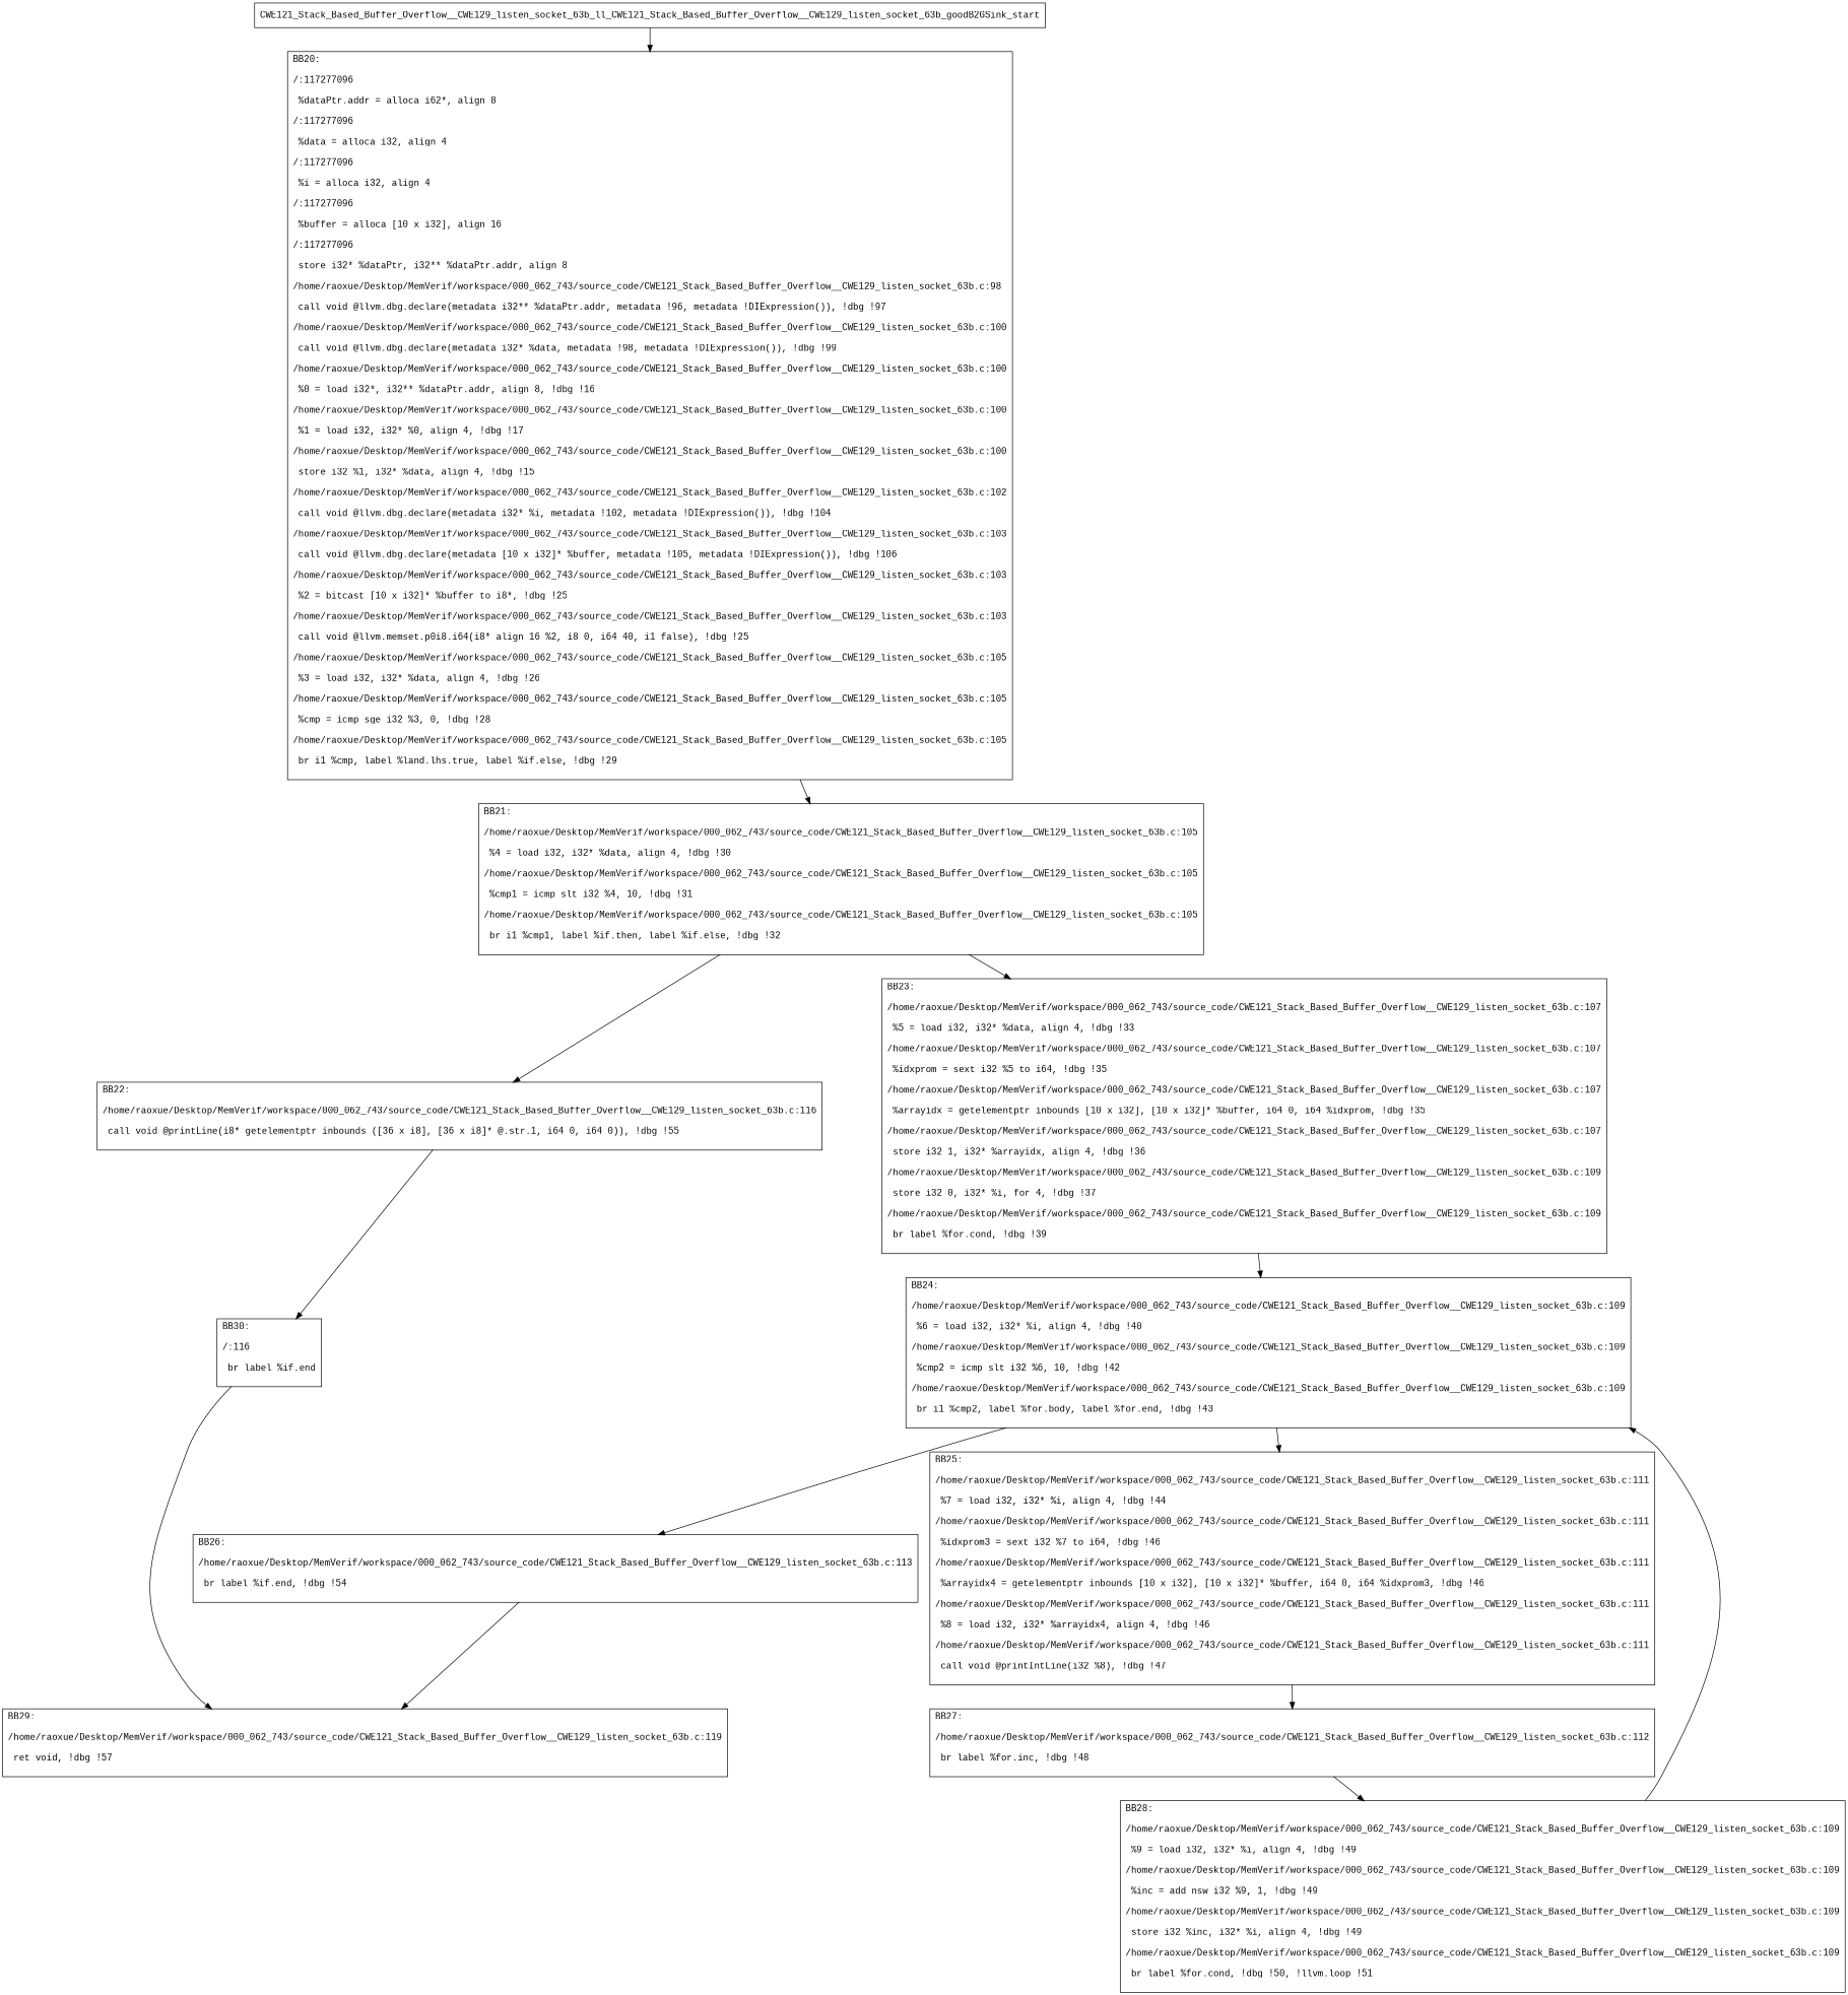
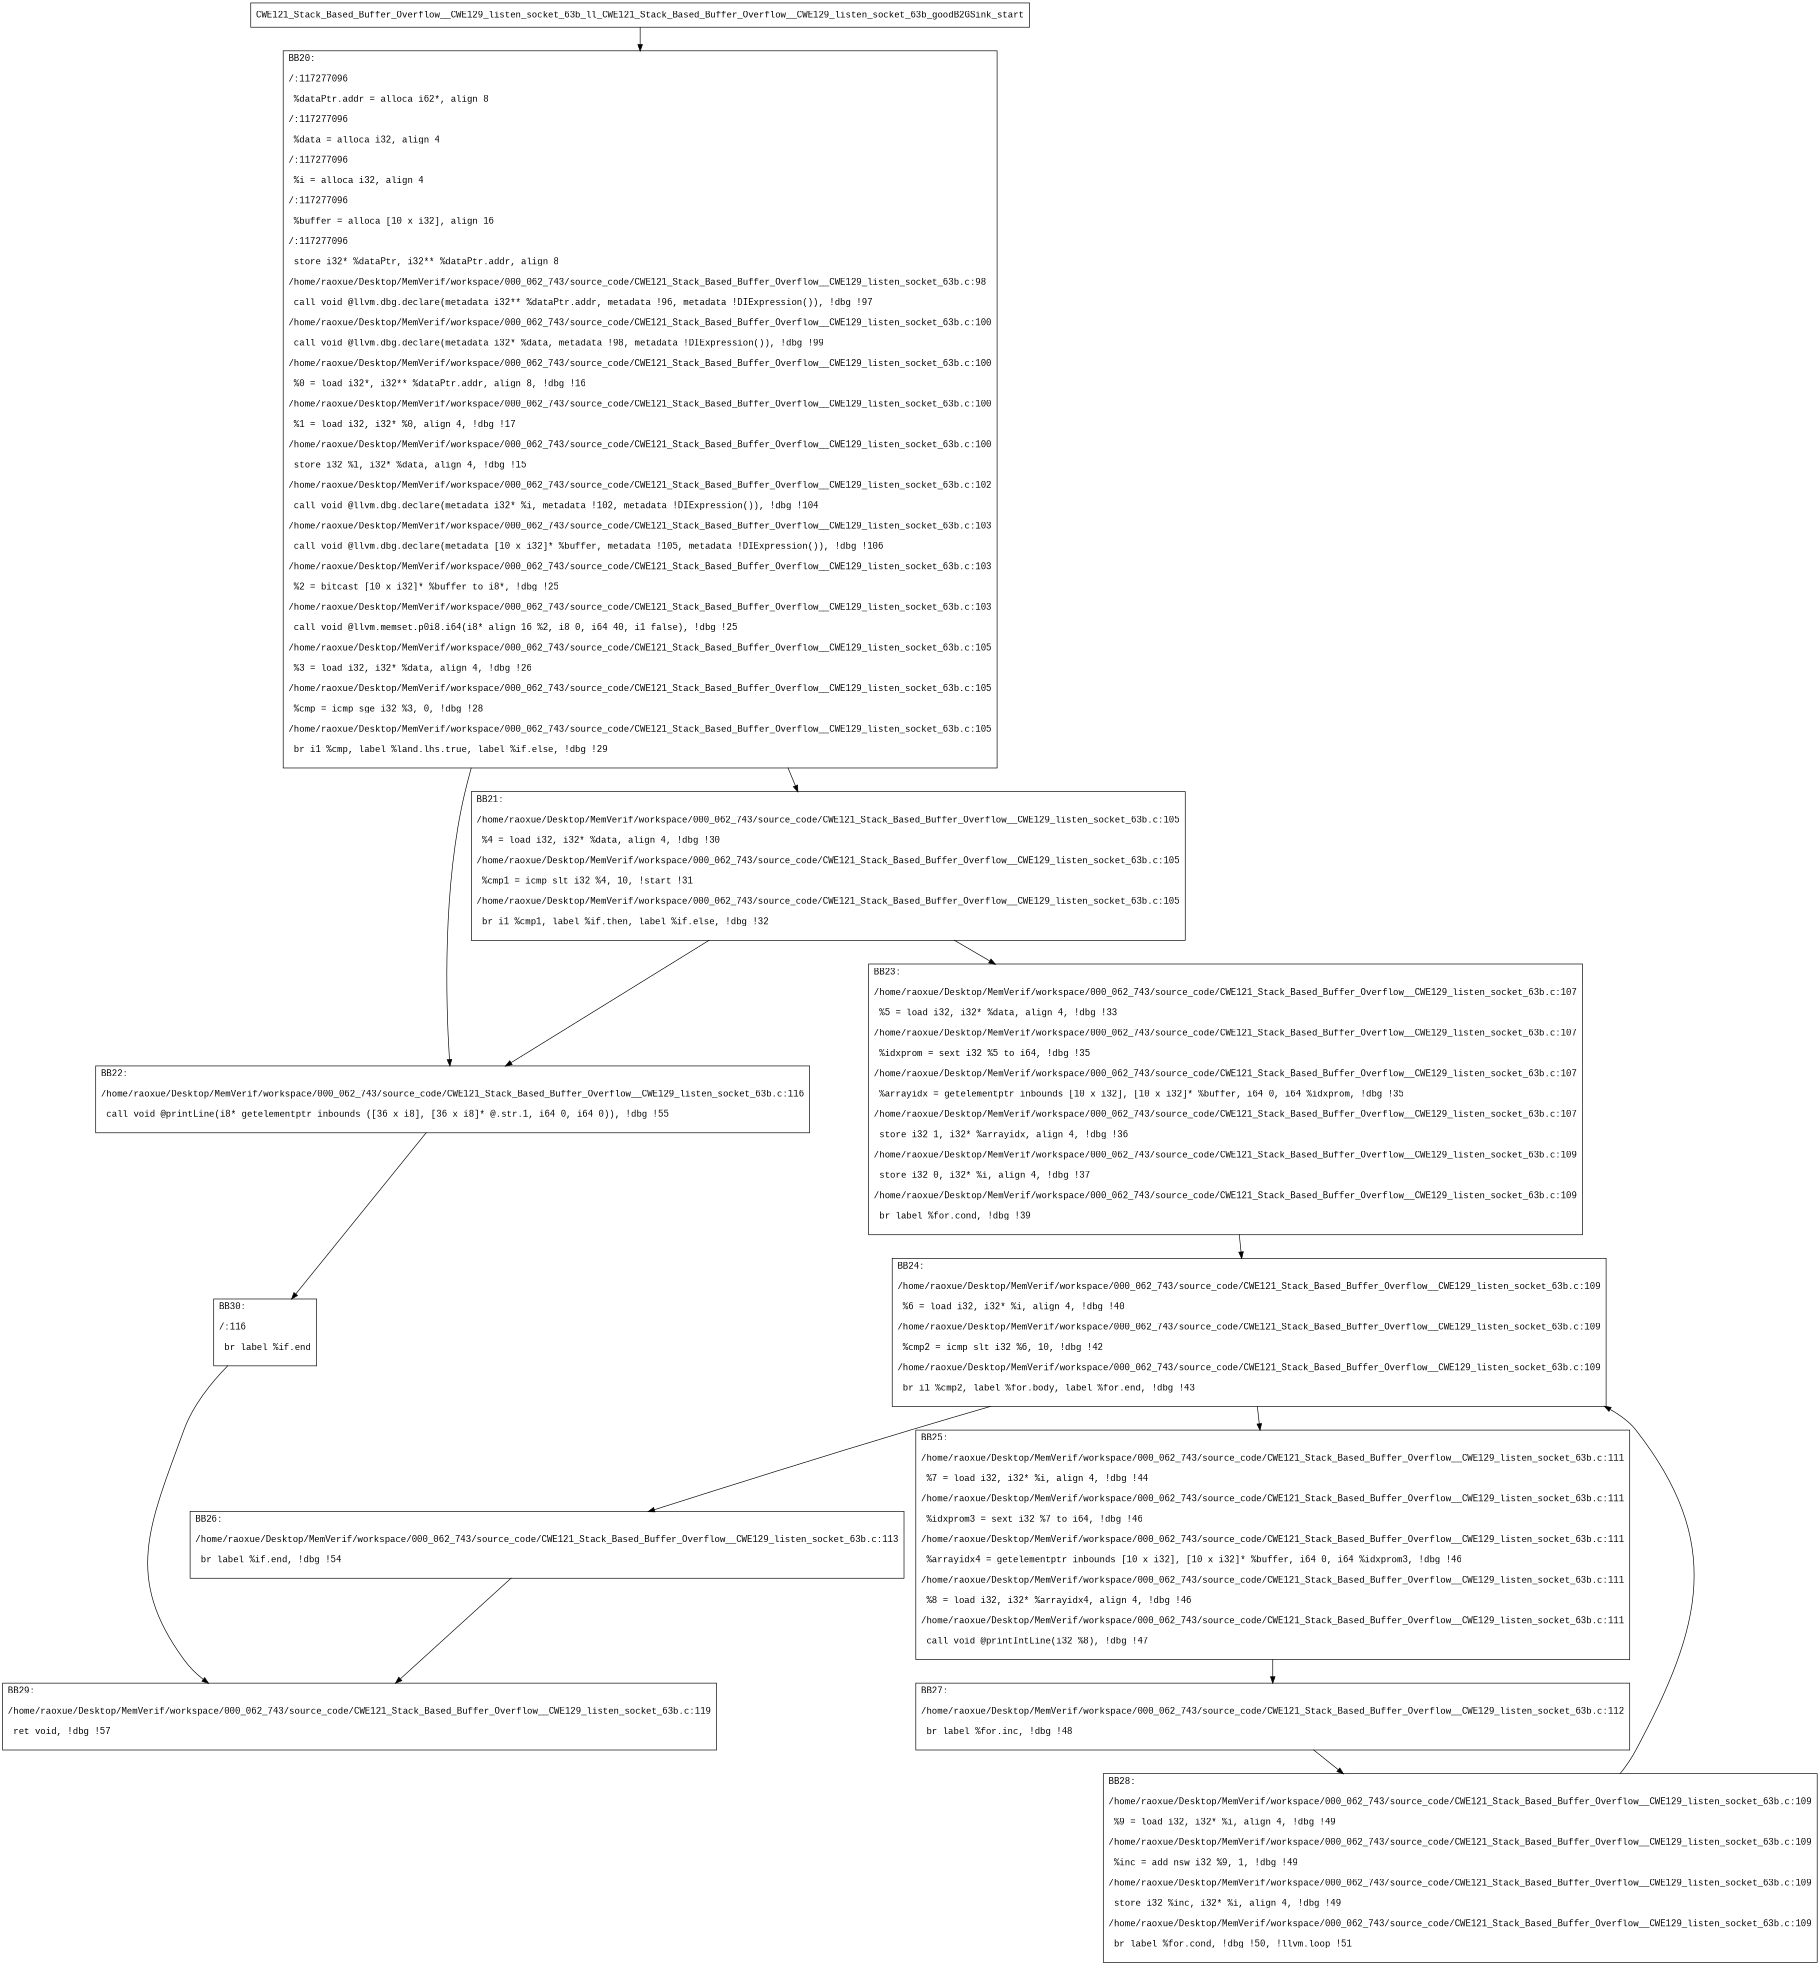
  digraph {
    fontname="Liberation Mono"
    node [fontname="Liberation Mono" shape=record]
    edge [fontname="Liberation Mono"]
    n1 [label="{CWE121_Stack_Based_Buffer_Overflow__CWE129_listen_socket_63b_ll_CWE121_Stack_Based_Buffer_Overflow__CWE129_listen_socket_63b_goodB2GSink_start}"]
    n2 [label="{BB20:\l\l/:117277096\l\n  %dataPtr.addr = alloca i62*, align 8\l\n/:117277096\l\n  %data = alloca i32, align 4\l\n/:117277096\l\n  %i = alloca i32, align 4\l\n/:117277096\l\n  %buffer = alloca [10 x i32], align 16\l\n/:117277096\l\n  store i32* %dataPtr, i32** %dataPtr.addr, align 8\l\n/home/raoxue/Desktop/MemVerif/workspace/000_062_743/source_code/CWE121_Stack_Based_Buffer_Overflow__CWE129_listen_socket_63b.c:98\l\n  call void @llvm.dbg.declare(metadata i32** %dataPtr.addr, metadata !96, metadata !DIExpression()), !dbg !97\l\n/home/raoxue/Desktop/MemVerif/workspace/000_062_743/source_code/CWE121_Stack_Based_Buffer_Overflow__CWE129_listen_socket_63b.c:100\l\n  call void @llvm.dbg.declare(metadata i32* %data, metadata !98, metadata !DIExpression()), !dbg !99\l\n/home/raoxue/Desktop/MemVerif/workspace/000_062_743/source_code/CWE121_Stack_Based_Buffer_Overflow__CWE129_listen_socket_63b.c:100\l\n  %0 = load i32*, i32** %dataPtr.addr, align 8, !dbg !16\l\n/home/raoxue/Desktop/MemVerif/workspace/000_062_743/source_code/CWE121_Stack_Based_Buffer_Overflow__CWE129_listen_socket_63b.c:100\l\n  %1 = load i32, i32* %0, align 4, !dbg !17\l\n/home/raoxue/Desktop/MemVerif/workspace/000_062_743/source_code/CWE121_Stack_Based_Buffer_Overflow__CWE129_listen_socket_63b.c:100\l\n  store i32 %1, i32* %data, align 4, !dbg !15\l\n/home/raoxue/Desktop/MemVerif/workspace/000_062_743/source_code/CWE121_Stack_Based_Buffer_Overflow__CWE129_listen_socket_63b.c:102\l\n  call void @llvm.dbg.declare(metadata i32* %i, metadata !102, metadata !DIExpression()), !dbg !104\l\n/home/raoxue/Desktop/MemVerif/workspace/000_062_743/source_code/CWE121_Stack_Based_Buffer_Overflow__CWE129_listen_socket_63b.c:103\l\n  call void @llvm.dbg.declare(metadata [10 x i32]* %buffer, metadata !105, metadata !DIExpression()), !dbg !106\l\n/home/raoxue/Desktop/MemVerif/workspace/000_062_743/source_code/CWE121_Stack_Based_Buffer_Overflow__CWE129_listen_socket_63b.c:103\l\n  %2 = bitcast [10 x i32]* %buffer to i8*, !dbg !25\l\n/home/raoxue/Desktop/MemVerif/workspace/000_062_743/source_code/CWE121_Stack_Based_Buffer_Overflow__CWE129_listen_socket_63b.c:103\l\n  call void @llvm.memset.p0i8.i64(i8* align 16 %2, i8 0, i64 40, i1 false), !dbg !25\l\n/home/raoxue/Desktop/MemVerif/workspace/000_062_743/source_code/CWE121_Stack_Based_Buffer_Overflow__CWE129_listen_socket_63b.c:105\l\n  %3 = load i32, i32* %data, align 4, !dbg !26\l\n/home/raoxue/Desktop/MemVerif/workspace/000_062_743/source_code/CWE121_Stack_Based_Buffer_Overflow__CWE129_listen_socket_63b.c:105\l\n  %cmp = icmp sge i32 %3, 0, !dbg !28\l\n/home/raoxue/Desktop/MemVerif/workspace/000_062_743/source_code/CWE121_Stack_Based_Buffer_Overflow__CWE129_listen_socket_63b.c:105\l\n  br i1 %cmp, label %land.lhs.true, label %if.else, !dbg !29\l\n}"]
-   n3 [label="{BB21:\l\l/home/raoxue/Desktop/MemVerif/workspace/000_062_743/source_code/CWE121_Stack_Based_Buffer_Overflow__CWE129_listen_socket_63b.c:105\l\n  %4 = load i32, i32* %data, align 4, !dbg !30\l\n/home/raoxue/Desktop/MemVerif/workspace/000_062_743/source_code/CWE121_Stack_Based_Buffer_Overflow__CWE129_listen_socket_63b.c:105\l\n  %cmp1 = icmp slt i32 %4, 10, !dbg !31\l\n/home/raoxue/Desktop/MemVerif/workspace/000_062_743/source_code/CWE121_Stack_Based_Buffer_Overflow__CWE129_listen_socket_63b.c:105\l\n  br i1 %cmp1, label %if.then, label %if.else, !dbg !32\l\n}"]
+   n3 [label="{BB21:\l\l/home/raoxue/Desktop/MemVerif/workspace/000_062_743/source_code/CWE121_Stack_Based_Buffer_Overflow__CWE129_listen_socket_63b.c:105\l\n  %4 = load i32, i32* %data, align 4, !dbg !30\l\n/home/raoxue/Desktop/MemVerif/workspace/000_062_743/source_code/CWE121_Stack_Based_Buffer_Overflow__CWE129_listen_socket_63b.c:105\l\n  %cmp1 = icmp slt i32 %4, 10, !start !31\l\n/home/raoxue/Desktop/MemVerif/workspace/000_062_743/source_code/CWE121_Stack_Based_Buffer_Overflow__CWE129_listen_socket_63b.c:105\l\n  br i1 %cmp1, label %if.then, label %if.else, !dbg !32\l\n}"]
    n4 [label="{BB22:\l\l/home/raoxue/Desktop/MemVerif/workspace/000_062_743/source_code/CWE121_Stack_Based_Buffer_Overflow__CWE129_listen_socket_63b.c:116\l\n  call void @printLine(i8* getelementptr inbounds ([36 x i8], [36 x i8]* @.str.1, i64 0, i64 0)), !dbg !55\l\n}"]
-   n5 [label="{BB23:\l\l/home/raoxue/Desktop/MemVerif/workspace/000_062_743/source_code/CWE121_Stack_Based_Buffer_Overflow__CWE129_listen_socket_63b.c:107\l\n  %5 = load i32, i32* %data, align 4, !dbg !33\l\n/home/raoxue/Desktop/MemVerif/workspace/000_062_743/source_code/CWE121_Stack_Based_Buffer_Overflow__CWE129_listen_socket_63b.c:107\l\n  %idxprom = sext i32 %5 to i64, !dbg !35\l\n/home/raoxue/Desktop/MemVerif/workspace/000_062_743/source_code/CWE121_Stack_Based_Buffer_Overflow__CWE129_listen_socket_63b.c:107\l\n  %arrayidx = getelementptr inbounds [10 x i32], [10 x i32]* %buffer, i64 0, i64 %idxprom, !dbg !35\l\n/home/raoxue/Desktop/MemVerif/workspace/000_062_743/source_code/CWE121_Stack_Based_Buffer_Overflow__CWE129_listen_socket_63b.c:107\l\n  store i32 1, i32* %arrayidx, align 4, !dbg !36\l\n/home/raoxue/Desktop/MemVerif/workspace/000_062_743/source_code/CWE121_Stack_Based_Buffer_Overflow__CWE129_listen_socket_63b.c:109\l\n  store i32 0, i32* %i, for 4, !dbg !37\l\n/home/raoxue/Desktop/MemVerif/workspace/000_062_743/source_code/CWE121_Stack_Based_Buffer_Overflow__CWE129_listen_socket_63b.c:109\l\n  br label %for.cond, !dbg !39\l\n}"]
+   n5 [label="{BB23:\l\l/home/raoxue/Desktop/MemVerif/workspace/000_062_743/source_code/CWE121_Stack_Based_Buffer_Overflow__CWE129_listen_socket_63b.c:107\l\n  %5 = load i32, i32* %data, align 4, !dbg !33\l\n/home/raoxue/Desktop/MemVerif/workspace/000_062_743/source_code/CWE121_Stack_Based_Buffer_Overflow__CWE129_listen_socket_63b.c:107\l\n  %idxprom = sext i32 %5 to i64, !dbg !35\l\n/home/raoxue/Desktop/MemVerif/workspace/000_062_743/source_code/CWE121_Stack_Based_Buffer_Overflow__CWE129_listen_socket_63b.c:107\l\n  %arrayidx = getelementptr inbounds [10 x i32], [10 x i32]* %buffer, i64 0, i64 %idxprom, !dbg !35\l\n/home/raoxue/Desktop/MemVerif/workspace/000_062_743/source_code/CWE121_Stack_Based_Buffer_Overflow__CWE129_listen_socket_63b.c:107\l\n  store i32 1, i32* %arrayidx, align 4, !dbg !36\l\n/home/raoxue/Desktop/MemVerif/workspace/000_062_743/source_code/CWE121_Stack_Based_Buffer_Overflow__CWE129_listen_socket_63b.c:109\l\n  store i32 0, i32* %i, align 4, !dbg !37\l\n/home/raoxue/Desktop/MemVerif/workspace/000_062_743/source_code/CWE121_Stack_Based_Buffer_Overflow__CWE129_listen_socket_63b.c:109\l\n  br label %for.cond, !dbg !39\l\n}"]
    n6 [label="{BB30:\l\l/:116\l\n  br label %if.end\l\n}"]
    n7 [label="{BB24:\l\l/home/raoxue/Desktop/MemVerif/workspace/000_062_743/source_code/CWE121_Stack_Based_Buffer_Overflow__CWE129_listen_socket_63b.c:109\l\n  %6 = load i32, i32* %i, align 4, !dbg !40\l\n/home/raoxue/Desktop/MemVerif/workspace/000_062_743/source_code/CWE121_Stack_Based_Buffer_Overflow__CWE129_listen_socket_63b.c:109\l\n  %cmp2 = icmp slt i32 %6, 10, !dbg !42\l\n/home/raoxue/Desktop/MemVerif/workspace/000_062_743/source_code/CWE121_Stack_Based_Buffer_Overflow__CWE129_listen_socket_63b.c:109\l\n  br i1 %cmp2, label %for.body, label %for.end, !dbg !43\l\n}"]
    n8 [label="{BB29:\l\l/home/raoxue/Desktop/MemVerif/workspace/000_062_743/source_code/CWE121_Stack_Based_Buffer_Overflow__CWE129_listen_socket_63b.c:119\l\n  ret void, !dbg !57\l\n}"]
    n9 [label="{BB25:\l\l/home/raoxue/Desktop/MemVerif/workspace/000_062_743/source_code/CWE121_Stack_Based_Buffer_Overflow__CWE129_listen_socket_63b.c:111\l\n  %7 = load i32, i32* %i, align 4, !dbg !44\l\n/home/raoxue/Desktop/MemVerif/workspace/000_062_743/source_code/CWE121_Stack_Based_Buffer_Overflow__CWE129_listen_socket_63b.c:111\l\n  %idxprom3 = sext i32 %7 to i64, !dbg !46\l\n/home/raoxue/Desktop/MemVerif/workspace/000_062_743/source_code/CWE121_Stack_Based_Buffer_Overflow__CWE129_listen_socket_63b.c:111\l\n  %arrayidx4 = getelementptr inbounds [10 x i32], [10 x i32]* %buffer, i64 0, i64 %idxprom3, !dbg !46\l\n/home/raoxue/Desktop/MemVerif/workspace/000_062_743/source_code/CWE121_Stack_Based_Buffer_Overflow__CWE129_listen_socket_63b.c:111\l\n  %8 = load i32, i32* %arrayidx4, align 4, !dbg !46\l\n/home/raoxue/Desktop/MemVerif/workspace/000_062_743/source_code/CWE121_Stack_Based_Buffer_Overflow__CWE129_listen_socket_63b.c:111\l\n  call void @printIntLine(i32 %8), !dbg !47\l\n}"]
    n10 [label="{BB26:\l\l/home/raoxue/Desktop/MemVerif/workspace/000_062_743/source_code/CWE121_Stack_Based_Buffer_Overflow__CWE129_listen_socket_63b.c:113\l\n  br label %if.end, !dbg !54\l\n}"]
    n11 [label="{BB27:\l\l/home/raoxue/Desktop/MemVerif/workspace/000_062_743/source_code/CWE121_Stack_Based_Buffer_Overflow__CWE129_listen_socket_63b.c:112\l\n  br label %for.inc, !dbg !48\l\n}"]
    n12 [label="{BB28:\l\l/home/raoxue/Desktop/MemVerif/workspace/000_062_743/source_code/CWE121_Stack_Based_Buffer_Overflow__CWE129_listen_socket_63b.c:109\l\n  %9 = load i32, i32* %i, align 4, !dbg !49\l\n/home/raoxue/Desktop/MemVerif/workspace/000_062_743/source_code/CWE121_Stack_Based_Buffer_Overflow__CWE129_listen_socket_63b.c:109\l\n  %inc = add nsw i32 %9, 1, !dbg !49\l\n/home/raoxue/Desktop/MemVerif/workspace/000_062_743/source_code/CWE121_Stack_Based_Buffer_Overflow__CWE129_listen_socket_63b.c:109\l\n  store i32 %inc, i32* %i, align 4, !dbg !49\l\n/home/raoxue/Desktop/MemVerif/workspace/000_062_743/source_code/CWE121_Stack_Based_Buffer_Overflow__CWE129_listen_socket_63b.c:109\l\n  br label %for.cond, !dbg !50, !llvm.loop !51\l\n}"]
    n1 -> n2
    n2 -> n3
+   n2 -> n4
    n3 -> n4
    n3 -> n5
    n4 -> n6
    n5 -> n7
    n6 -> n8
    n7 -> n9
    n7 -> n10
    n9 -> n11
    n10 -> n8
    n11 -> n12
    n12 -> n7
  }
